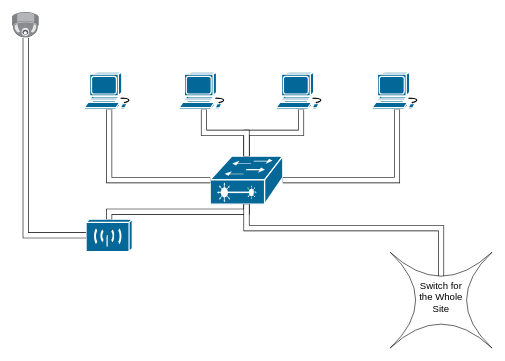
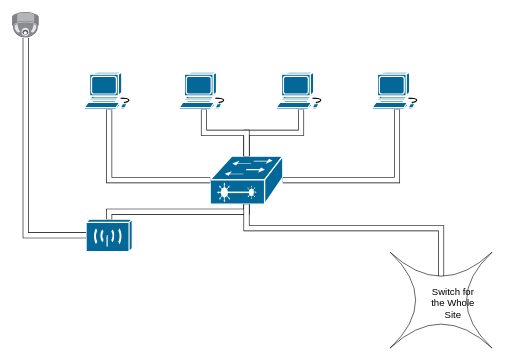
  <mxCell id="0" />
  <mxCell id="1" parent="0" />
  <mxCell id="2" value="" style="shape=mxgraph.cisco.switches.layer_2_remote_switch;sketch=0;html=1;pointerEvents=1;dashed=0;fillColor=#036897;strokeColor=#ffffff;strokeWidth=2;verticalLabelPosition=bottom;verticalAlign=top;align=center;outlineConnect=0;fontSize=16;" vertex="1" parent="1"><mxGeometry x="350" y="260" width="121" height="80" as="geometry" /></mxCell>
  <mxCell id="3" value="" style="shape=mxgraph.cisco.computers_and_peripherals.workstation;sketch=0;html=1;pointerEvents=1;dashed=0;fillColor=#036897;strokeColor=#ffffff;strokeWidth=2;verticalLabelPosition=bottom;verticalAlign=top;align=center;outlineConnect=0;fontSize=16;" vertex="1" parent="1"><mxGeometry x="140" y="120" width="83" height="62" as="geometry" /></mxCell>
  <mxCell id="4" value="" style="shape=mxgraph.cisco.computers_and_peripherals.workstation;sketch=0;html=1;pointerEvents=1;dashed=0;fillColor=#036897;strokeColor=#ffffff;strokeWidth=2;verticalLabelPosition=bottom;verticalAlign=top;align=center;outlineConnect=0;fontSize=16;" vertex="1" parent="1"><mxGeometry x="298" y="120" width="83" height="62" as="geometry" /></mxCell>
  <mxCell id="5" value="" style="shape=mxgraph.cisco.computers_and_peripherals.workstation;sketch=0;html=1;pointerEvents=1;dashed=0;fillColor=#036897;strokeColor=#ffffff;strokeWidth=2;verticalLabelPosition=bottom;verticalAlign=top;align=center;outlineConnect=0;fontSize=16;" vertex="1" parent="1"><mxGeometry x="460" y="120" width="83" height="62" as="geometry" /></mxCell>
  <mxCell id="6" value="" style="shape=mxgraph.cisco.computers_and_peripherals.workstation;sketch=0;html=1;pointerEvents=1;dashed=0;fillColor=#036897;strokeColor=#ffffff;strokeWidth=2;verticalLabelPosition=bottom;verticalAlign=top;align=center;outlineConnect=0;fontSize=16;" vertex="1" parent="1"><mxGeometry x="620" y="120" width="83" height="62" as="geometry" /></mxCell>
  <mxCell id="7" value="" style="shape=filledEdge;curved=0;rounded=0;fixDash=1;endArrow=none;strokeWidth=10;fillColor=#ffffff;edgeStyle=orthogonalEdgeStyle;html=1;fontSize=12;startSize=8;endSize=8;exitX=1;exitY=0.5;exitDx=0;exitDy=0;exitPerimeter=0;entryX=0.5;entryY=1;entryDx=0;entryDy=0;entryPerimeter=0;" edge="1" parent="1" source="2" target="6"><mxGeometry width="60" height="40" relative="1" as="geometry"><mxPoint x="460" y="320" as="sourcePoint" /><mxPoint x="520" y="280" as="targetPoint" /></mxGeometry></mxCell>
  <mxCell id="8" value="" style="shape=filledEdge;curved=0;rounded=0;fixDash=1;endArrow=none;strokeWidth=10;fillColor=#ffffff;edgeStyle=orthogonalEdgeStyle;html=1;fontSize=12;startSize=8;endSize=8;" edge="1" parent="1" source="2" target="5"><mxGeometry width="60" height="40" relative="1" as="geometry"><mxPoint x="450" y="250" as="sourcePoint" /><mxPoint x="520" y="280" as="targetPoint" /></mxGeometry></mxCell>
  <mxCell id="9" value="" style="shape=filledEdge;curved=0;rounded=0;fixDash=1;endArrow=none;strokeWidth=10;fillColor=#ffffff;edgeStyle=orthogonalEdgeStyle;html=1;fontSize=12;startSize=8;endSize=8;exitX=0.5;exitY=0;exitDx=0;exitDy=0;exitPerimeter=0;entryX=0.5;entryY=1;entryDx=0;entryDy=0;entryPerimeter=0;" edge="1" parent="1" source="2" target="4"><mxGeometry width="60" height="40" relative="1" as="geometry"><mxPoint x="460" y="320" as="sourcePoint" /><mxPoint x="520" y="280" as="targetPoint" /></mxGeometry></mxCell>
  <mxCell id="10" value="" style="shape=filledEdge;curved=0;rounded=0;fixDash=1;endArrow=none;strokeWidth=10;fillColor=#ffffff;edgeStyle=orthogonalEdgeStyle;html=1;fontSize=12;startSize=8;endSize=8;exitX=0;exitY=0.5;exitDx=0;exitDy=0;exitPerimeter=0;entryX=0.5;entryY=1;entryDx=0;entryDy=0;entryPerimeter=0;" edge="1" parent="1" source="2" target="3"><mxGeometry width="60" height="40" relative="1" as="geometry"><mxPoint x="460" y="320" as="sourcePoint" /><mxPoint x="520" y="280" as="targetPoint" /></mxGeometry></mxCell>
  <mxCell id="11" value="" style="shape=mxgraph.cisco.wireless.wireless_transport;sketch=0;html=1;pointerEvents=1;dashed=0;fillColor=#036897;strokeColor=#ffffff;strokeWidth=2;verticalLabelPosition=bottom;verticalAlign=top;align=center;outlineConnect=0;fontSize=16;" vertex="1" parent="1"><mxGeometry x="143" y="365" width="77" height="54" as="geometry" /></mxCell>
  <mxCell id="12" value="" style="shape=filledEdge;curved=0;rounded=0;fixDash=1;endArrow=none;strokeWidth=10;fillColor=#ffffff;edgeStyle=orthogonalEdgeStyle;html=1;fontSize=12;startSize=8;endSize=8;exitX=0.5;exitY=1;exitDx=0;exitDy=0;exitPerimeter=0;entryX=0.5;entryY=0;entryDx=0;entryDy=0;entryPerimeter=0;" edge="1" parent="1" source="2" target="11"><mxGeometry width="60" height="40" relative="1" as="geometry"><mxPoint x="460" y="320" as="sourcePoint" /><mxPoint x="520" y="280" as="targetPoint" /></mxGeometry></mxCell>
  <mxCell id="13" value="" style="shape=filledEdge;curved=0;rounded=0;fixDash=1;endArrow=none;strokeWidth=10;fillColor=#ffffff;edgeStyle=orthogonalEdgeStyle;html=1;fontSize=12;startSize=8;endSize=8;exitX=0.5;exitY=1;exitDx=0;exitDy=0;exitPerimeter=0;entryX=0.5;entryY=0.25;entryDx=0;entryDy=0;entryPerimeter=0;" edge="1" parent="1" source="2" target="16"><mxGeometry width="60" height="40" relative="1" as="geometry"><mxPoint x="460" y="320" as="sourcePoint" /><mxPoint x="642.5" y="380" as="targetPoint" /></mxGeometry></mxCell>
  <mxCell id="14" value="" style="shape=filledEdge;curved=0;rounded=0;fixDash=1;endArrow=none;strokeWidth=10;fillColor=#ffffff;edgeStyle=orthogonalEdgeStyle;html=1;fontSize=12;startSize=8;endSize=8;exitX=0;exitY=0.5;exitDx=0;exitDy=0;exitPerimeter=0;" edge="1" parent="1" source="11" target="15"><mxGeometry width="60" height="40" relative="1" as="geometry"><mxPoint x="460" y="320" as="sourcePoint" /><mxPoint x="20" y="20" as="targetPoint" /></mxGeometry></mxCell>
  <mxCell id="15" value="" style="image;points=[];aspect=fixed;html=1;align=center;shadow=0;dashed=0;image=img/lib/allied_telesis/security/Surveillance_Camera_Ceiling.svg;fontSize=16;" vertex="1" parent="1"><mxGeometry x="20" y="20" width="44.58" height="42.42" as="geometry" /></mxCell>
  <mxCell id="16" value="" style="shape=switch;whiteSpace=wrap;html=1;fontSize=16;" vertex="1" parent="1"><mxGeometry x="650" y="420" width="170" height="160" as="geometry" /></mxCell>
- <mxCell id="17" value="Switch for the Whole Site" style="text;html=1;strokeColor=none;fillColor=none;align=center;verticalAlign=middle;whiteSpace=wrap;rounded=0;fontSize=16;" vertex="1" parent="1"><mxGeometry x="696.25" y="480" width="77.5" height="30" as="geometry" /></mxCell>
+ <mxCell id="17" value="Switch for the Whole Site" style="text;html=1;strokeColor=none;fillColor=none;align=center;verticalAlign=middle;whiteSpace=wrap;rounded=0;fontSize=16;" vertex="1" parent="1"><mxGeometry x="716.25" y="490" width="77.5" height="30" as="geometry" /></mxCell>
  <mxCell id="18" style="edgeStyle=none;curved=1;rounded=0;orthogonalLoop=1;jettySize=auto;html=1;exitX=1;exitY=0.5;exitDx=0;exitDy=0;fontSize=12;startSize=8;endSize=8;" edge="1" parent="1" source="17" target="17"><mxGeometry relative="1" as="geometry" /></mxCell>
